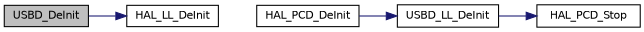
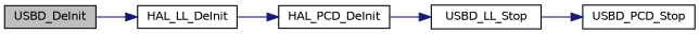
  digraph {
    rankdir=LR
    node [color=black fillcolor=white fontname=Helvetica fontsize=10 shape=record style=filled]
    edge [color=midnightblue fontname=Helvetica fontsize=10 labelfontname=Helvetica labelfontsize=10 style=solid]
    n1 [fillcolor=grey75 fontcolor=black height=0.2 label=USBD_DeInit width=0.4]
    n2 [height=0.2 label=HAL_LL_DeInit width=0.4]
-   n3 [height=0.2 label=USBD_LL_DeInit width=0.4]
-   n4 [height=0.2 label=HAL_PCD_Stop width=0.4]
+   n3 [height=0.2 label=USBD_LL_Stop width=0.4]
+   n4 [height=0.2 label=USBD_PCD_Stop width=0.4]
    n5 [height=0.2 label=HAL_PCD_DeInit width=0.4]
    n1 -> n2
+   n2 -> n5
    n3 -> n4
    n5 -> n3
  }
